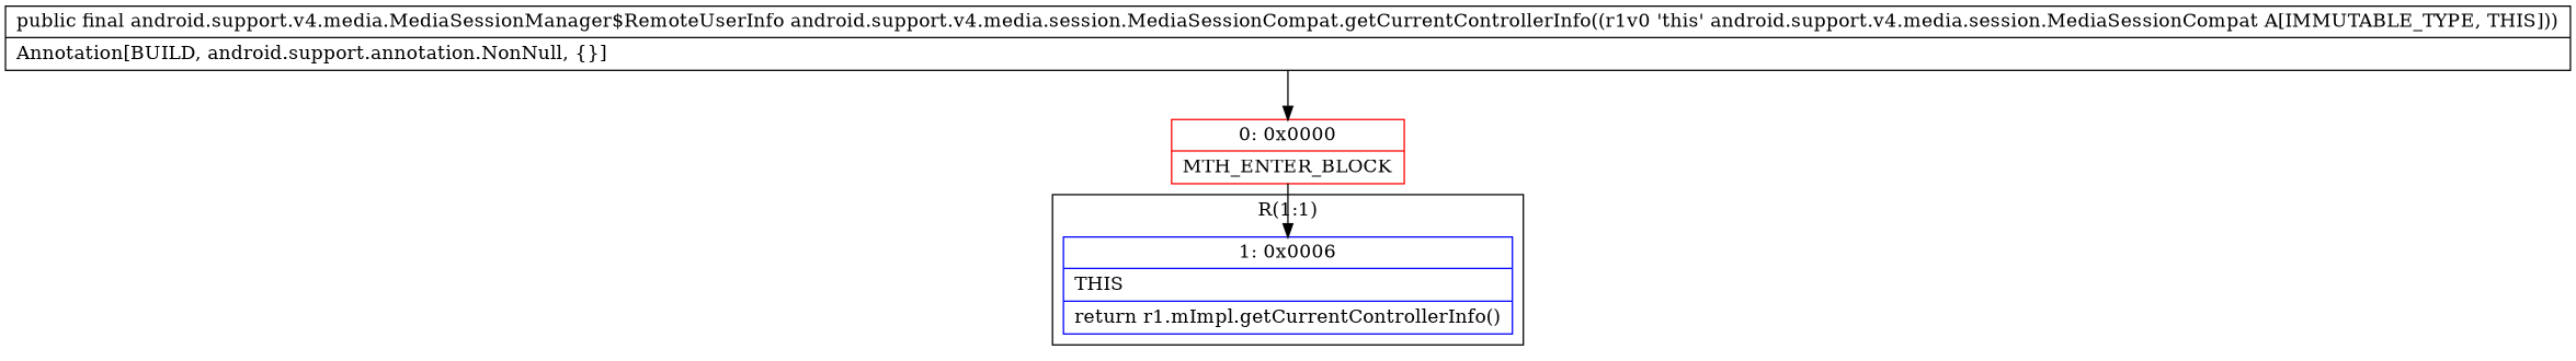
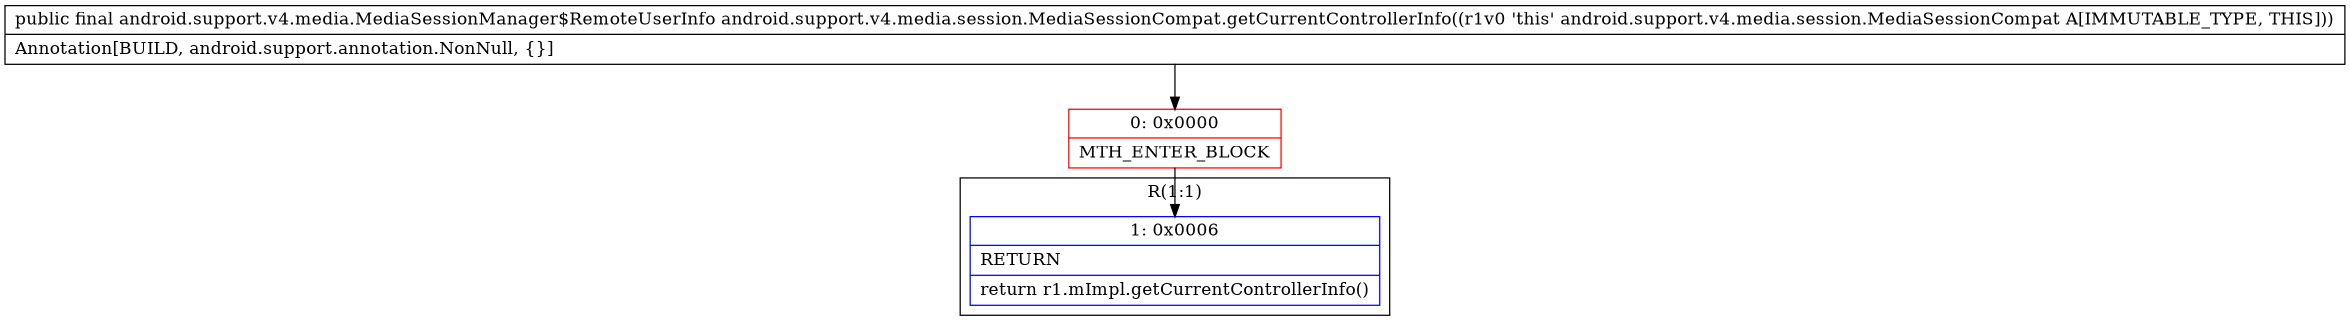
  digraph {
    node [shape=record]
-   n1 [color=blue label="{1\:\ 0x0006|THIS\l|return r1.mImpl.getCurrentControllerInfo()\l}"]
+   n1 [color=blue label="{1\:\ 0x0006|RETURN\l|return r1.mImpl.getCurrentControllerInfo()\l}"]
    n2 [color=red label="{0\:\ 0x0000|MTH_ENTER_BLOCK\l}"]
    n3 [label="{public final android.support.v4.media.MediaSessionManager$RemoteUserInfo android.support.v4.media.session.MediaSessionCompat.getCurrentControllerInfo((r1v0 'this' android.support.v4.media.session.MediaSessionCompat A[IMMUTABLE_TYPE, THIS]))  | Annotation[BUILD, android.support.annotation.NonNull, \{\}]\l}"]
    subgraph cluster_1 {
      label="R(1:1)"
      n1
    }
    n2 -> n1
    n3 -> n2
  }
